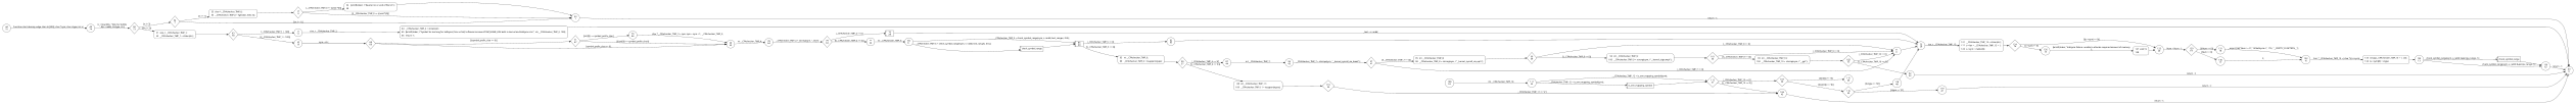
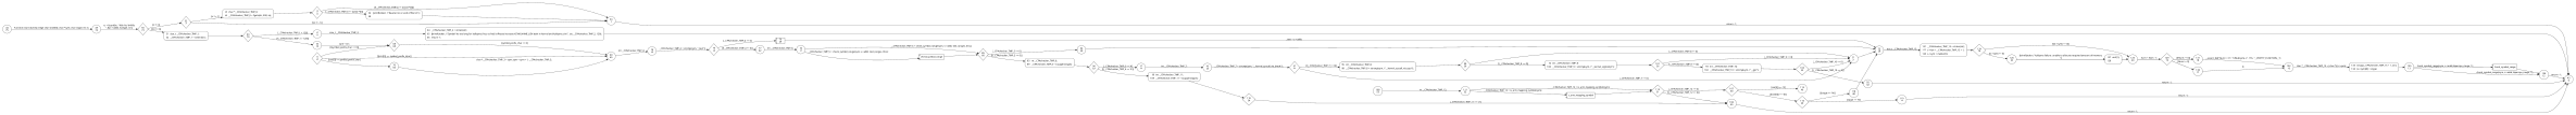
  digraph {
    fontname="Noto Sans"
    rankdir=LR
    node [fontname="Noto Sans" shape=circle]
    edge [fontname="Noto Sans"]
    n1 [label="44\n75"]
    n2 [label="49\n74"]
    n3 [label="50\n73" shape=diamond]
    n4 [label="52\n7" shape=diamond]
    n5 [fillcolor=white label=<<table border="0" cellborder="0" cellpadding="3" bgcolor="white"><tr><td align="right">51</td><td align="left">size_t __CPAchecker_TMP_1;</td></tr><tr><td align="right">62</td><td align="left">__CPAchecker_TMP_1 = strlen(str);</td></tr></table>> penwidth=1 shape=Mrecord style="filled,bold"]
    n6 [fillcolor=white label=<<table border="0" cellborder="0" cellpadding="3" bgcolor="white"><tr><td align="right">55</td><td align="left">char *__CPAchecker_TMP_0;</td></tr><tr><td align="right">56</td><td align="left">__CPAchecker_TMP_0 = fgets(str, 500, in);</td></tr></table>> penwidth=1 shape=Mrecord style="filled,bold"]
    n7 [label="53\n1"]
    n8 [label="63\n70" shape=diamond]
    n9 [label="57\n4" shape=diamond]
    n10 [label="43\n0"]
    n11 [label="61\n11"]
    n12 [label="60\n69"]
    n13 [fillcolor=white label=<<table border="0" cellborder="0" cellpadding="3" bgcolor="white"><tr><td align="right">64</td><td align="left">__CPAchecker_TMP_2 = strlen(str);</td></tr><tr><td align="right">65</td><td align="left">fprintf(stderr, \"Symbol %s too long for kallsyms (%zu vs %d).\nPlease increase KSYM_NAME_LEN both in kernel and kallsyms.c\n\", str, __CPAchecker_TMP_2, 128);</td></tr><tr><td align="right">66</td><td align="left">return -1;</td></tr></table>> penwidth=1 shape=Mrecord style="filled,bold"]
    n14 [label="68\n68" shape=diamond]
    n15 [label="69\n65"]
    n16 [label="71\n67" shape=diamond]
    n17 [label="78\n64"]
    n18 [label="70\n66"]
    n19 [label="79\n63" shape=diamond]
    n20 [label="76\n29" shape=component]
    n21 [label="77\n62"]
    n22 [label="75\n28"]
    n23 [label="84\n61"]
    n24 [fillcolor=white label=<<table border="0" cellborder="0" cellpadding="3" bgcolor="white"><tr><td align="right">121</td><td align="left">__CPAchecker_TMP_13 = strlen(str);</td></tr><tr><td align="right">122</td><td align="left">s-&gt;len = __CPAchecker_TMP_13 + 1;</td></tr><tr><td align="right">123</td><td align="left">s-&gt;sym = malloc(0);</td></tr></table>> penwidth=1 shape=Mrecord style="filled,bold"]
-   n25 [label="85\n60" shape=component]
+   n25 [label="85\n60" shape=diamond]
    n26 [label=check_symbol_range shape=component]
    n27 [label="82\n30"]
    n28 [fillcolor=white label=<<table border="0" cellborder="0" cellpadding="3" bgcolor="white"><tr><td align="right">83</td><td align="left">int __CPAchecker_TMP_6;</td></tr><tr><td align="right">89</td><td align="left">__CPAchecker_TMP_6 = toupper(stype);</td></tr></table>> penwidth=1 shape=Mrecord style="filled,bold"]
    n29 [label="90\n57" shape=diamond]
    n30 [label="87\n44"]
    n31 [fillcolor=white label=<<table border="0" cellborder="0" cellpadding="3" bgcolor="white"><tr><td align="right">88</td><td align="left">int __CPAchecker_TMP_11;</td></tr><tr><td align="right">109</td><td align="left">__CPAchecker_TMP_11 = toupper(stype);</td></tr></table>> penwidth=1 shape=Mrecord style="filled,bold"]
    n32 [label="96\n43"]
    n33 [label="110\n54" shape=diamond]
    n34 [label="97\n42" shape=diamond]
    n35 [label="106\n45"]
    n36 [label="108\n53"]
    n37 [label="111\n52"]
    n38 [label="112\n51" shape=diamond]
    n39 [label=is_arm_mapping_symbol shape=component]
    n40 [label="107\n50" shape=diamond]
    n41 [label="115\n46"]
    n42 [label="116\n49" shape=diamond]
    n43 [label="119\n47"]
    n44 [label="118\n48"]
    n45 [label="124\n24" shape=diamond]
    n46 [label="126\n23"]
    n47 [label="125\n20"]
    n48 [fillcolor=white label=<<table border="0" cellborder="0" cellpadding="3" bgcolor="white"><tr><td align="right">127</td><td align="left">exit(1);</td></tr><tr><td align="right">128</td><td align="left"></td></tr></table>> penwidth=1 shape=Mrecord style="filled,bold"]
    n49 [label="129\n19" shape=diamond]
    n50 [label="130\n17"]
    n51 [label="131\n18"]
    n52 [label="132\n16"]
    n53 [fillcolor=white label=<<table border="0" cellborder="0" cellpadding="3" bgcolor="white"><tr><td align="right">133</td><td align="left">strcpy(__CPAchecker_TMP_15 + 1, str);</td></tr><tr><td align="right">134</td><td align="left">(s-&gt;sym)[0] = stype;</td></tr></table>> penwidth=1 shape=Mrecord style="filled,bold"]
    n54 [label="135\n13"]
    n55 [label="136\n12"]
    n56 [label=check_symbol_range shape=component]
    n57 [label="91\n31"]
    n58 [fillcolor=white label=<<table border="0" cellborder="0" cellpadding="3" bgcolor="white"><tr><td align="right">95</td><td align="left">int __CPAchecker_TMP_8;</td></tr><tr><td align="right">98</td><td align="left">__CPAchecker_TMP_8 = strcmp(sym, \"__kernel_syscall_via_epc\");</td></tr></table>> penwidth=1 shape=Mrecord style="filled,bold"]
    n59 [label="99\n39" shape=diamond]
    n60 [fillcolor=white label=<<table border="0" cellborder="0" cellpadding="3" bgcolor="white"><tr><td align="right">94</td><td align="left">int __CPAchecker_TMP_9;</td></tr><tr><td align="right">100</td><td align="left">__CPAchecker_TMP_9 = strcmp(sym, \"__kernel_sigtramp\");</td></tr></table>> penwidth=1 shape=Mrecord style="filled,bold"]
    n61 [label="101\n36" shape=diamond]
    n62 [fillcolor=white label=<<table border="0" cellborder="0" cellpadding="3" bgcolor="white"><tr><td align="right">93</td><td align="left">int __CPAchecker_TMP_10;</td></tr><tr><td align="right">102</td><td align="left">__CPAchecker_TMP_10 = strcmp(sym, \"__gp\");</td></tr></table>> penwidth=1 shape=Mrecord style="filled,bold"]
    n63 [label="103\n33" shape=diamond]
    n64 [label="92\n32"]
    n65 [fillcolor=white label=<<table border="0" cellborder="0" cellpadding="3" bgcolor="white"><tr><td align="right">54</td><td align="left">fprintf(stderr, \"Read error or end of file.\n\");</td></tr><tr><td align="right">58</td><td align="left"></td></tr></table>> penwidth=1 shape=Mrecord style="filled,bold"]
    n1 -> n2 [label="Function start dummy edge char str[500]; char *sym; char stype; int rc;"]
    n2 -> n3 [label="rc = fscanf(in, \"%llx %c %499s\n\", &(s->addr), &stype, str);"]
    n3 -> n4 [label="[rc != 3]"]
    n3 -> n5 [label="[!(rc != 3)]"]
    n4 -> n6 [label="[rc != -1]"]
    n4 -> n7 [label="[!(rc != -1)]"]
    n5 -> n8
    n6 -> n9
    n7 -> n10 [label="return -1;"]
    n8 -> n11 [label="[__CPAchecker_TMP_1 > 128]"]
    n8 -> n12 [label="[!(__CPAchecker_TMP_1 > 128)]"]
    n9 -> n7 [label="[!(__CPAchecker_TMP_0 == ((void *)0))]"]
    n9 -> n65 [label="[__CPAchecker_TMP_0 == ((void *)0)]"]
    n11 -> n13 [label="size_t __CPAchecker_TMP_2;"]
    n12 -> n14 [label="sym = str;"]
    n13 -> n10
    n14 -> n15 [label="[symbol_prefix_char == 0]"]
-   n14 -> n16 [label="[!(symbol_prefix_char == 0)]"]
+   n16 -> n14 [label="[!(symbol_prefix_char == 0)]"]
    n15 -> n17 [label="int __CPAchecker_TMP_4;"]
    n16 -> n15 [label="[!((str[0]) == symbol_prefix_char)]"]
    n16 -> n18 [label="[(str[0]) == symbol_prefix_char]"]
    n17 -> n19 [label="__CPAchecker_TMP_4 = strcmp(sym, \"_text\");"]
    n18 -> n15 [label="char *__CPAchecker_TMP_3 = sym; sym = sym + 1; __CPAchecker_TMP_3; "]
    n19 -> n20 [label="[__CPAchecker_TMP_4 == 0]"]
    n19 -> n21 [label="[!(__CPAchecker_TMP_4 == 0)]"]
    n20 -> n22 [label="_text = s->addr; "]
    n21 -> n23 [label="int __CPAchecker_TMP_5;"]
    n22 -> n24 [label="size_t __CPAchecker_TMP_13;"]
    n23 -> n25 [label="__CPAchecker_TMP_5 = check_symbol_range(sym, s->addr, text_ranges, 0UL);"]
    n23 -> n26 [label="__CPAchecker_TMP_5 = check_symbol_range(sym, s->addr, text_ranges, 0UL);"]
    n24 -> n45
    n25 -> n27 [label="[__CPAchecker_TMP_5 == 0]"]
    n25 -> n28 [label="[!(__CPAchecker_TMP_5 == 0)]"]
    n26 -> n25
    n27 -> n22
    n28 -> n29
    n29 -> n30 [label="[__CPAchecker_TMP_6 == 'A']"]
    n29 -> n31 [label="[!(__CPAchecker_TMP_6 == 'A')]"]
    n30 -> n32 [label="int __CPAchecker_TMP_7;"]
    n31 -> n33
    n32 -> n34 [label="__CPAchecker_TMP_7 = strcmp(sym, \"__kernel_syscall_via_break\");"]
    n33 -> n35 [label="[__CPAchecker_TMP_11 == 'U']"]
    n34 -> n57 [label="[__CPAchecker_TMP_7 == 0]"]
    n34 -> n58 [label="[!(__CPAchecker_TMP_7 == 0)]"]
    n35 -> n10 [label="return -1;"]
    n36 -> n37 [label="int __CPAchecker_TMP_12;"]
    n37 -> n38 [label="__CPAchecker_TMP_12 = is_arm_mapping_symbol(sym);"]
    n37 -> n39 [label="__CPAchecker_TMP_12 = is_arm_mapping_symbol(sym);"]
    n38 -> n35 [label="[!(__CPAchecker_TMP_12 == 0)]"]
    n38 -> n40 [label="[__CPAchecker_TMP_12 == 0]"]
    n39 -> n38
    n40 -> n41 [label="[(str[0]) == '$']"]
    n40 -> n42 [label="[!((str[0]) == '$')]"]
    n42 -> n43 [label="[stype == 'N']"]
    n42 -> n44 [label="[!(stype == 'N')]"]
    n43 -> n10 [label="return -1;"]
    n44 -> n22
    n45 -> n46 [label="[(s->sym) == 0]"]
    n45 -> n47 [label="[!((s->sym) == 0)]"]
    n46 -> n48 [label="fprintf(stderr, \"kallsyms failure: unable to allocate required amount of memory\n\");"]
    n47 -> n49 [label="Num = Num - 1;"]
    n48 -> n47
    n49 -> n50 [label="[Num >= 0]"]
    n49 -> n51 [label="[!(Num >= 0)]"]
    n50 -> n52 [label="0;"]
    n51 -> n52 [label="__assert_fail(\"Num >= 0\", \"nf/kallsyms.c\", 176, \"__PRETTY_FUNCTION__\");"]
    n52 -> n53 [label="char *__CPAchecker_TMP_15 = (char *)(s->sym);"]
    n53 -> n54
    n54 -> n55 [label="check_symbol_range(sym, s->addr, &percpu_range, 1);"]
    n54 -> n56 [label="check_symbol_range(sym, s->addr, &percpu_range, 1);"]
    n55 -> n10 [label="return -1;"]
    n56 -> n55
    n57 -> n22
    n58 -> n59
    n59 -> n57 [label="[__CPAchecker_TMP_8 == 0]"]
    n59 -> n60 [label="[!(__CPAchecker_TMP_8 == 0)]"]
    n60 -> n61
    n61 -> n57 [label="[__CPAchecker_TMP_9 == 0]"]
    n61 -> n62 [label="[!(__CPAchecker_TMP_9 == 0)]"]
    n62 -> n63
    n63 -> n57 [label="[__CPAchecker_TMP_10 == 0]"]
    n63 -> n64 [label="[!(__CPAchecker_TMP_10 == 0)]"]
    n64 -> n10 [label="return -1;"]
    n65 -> n7
  }
